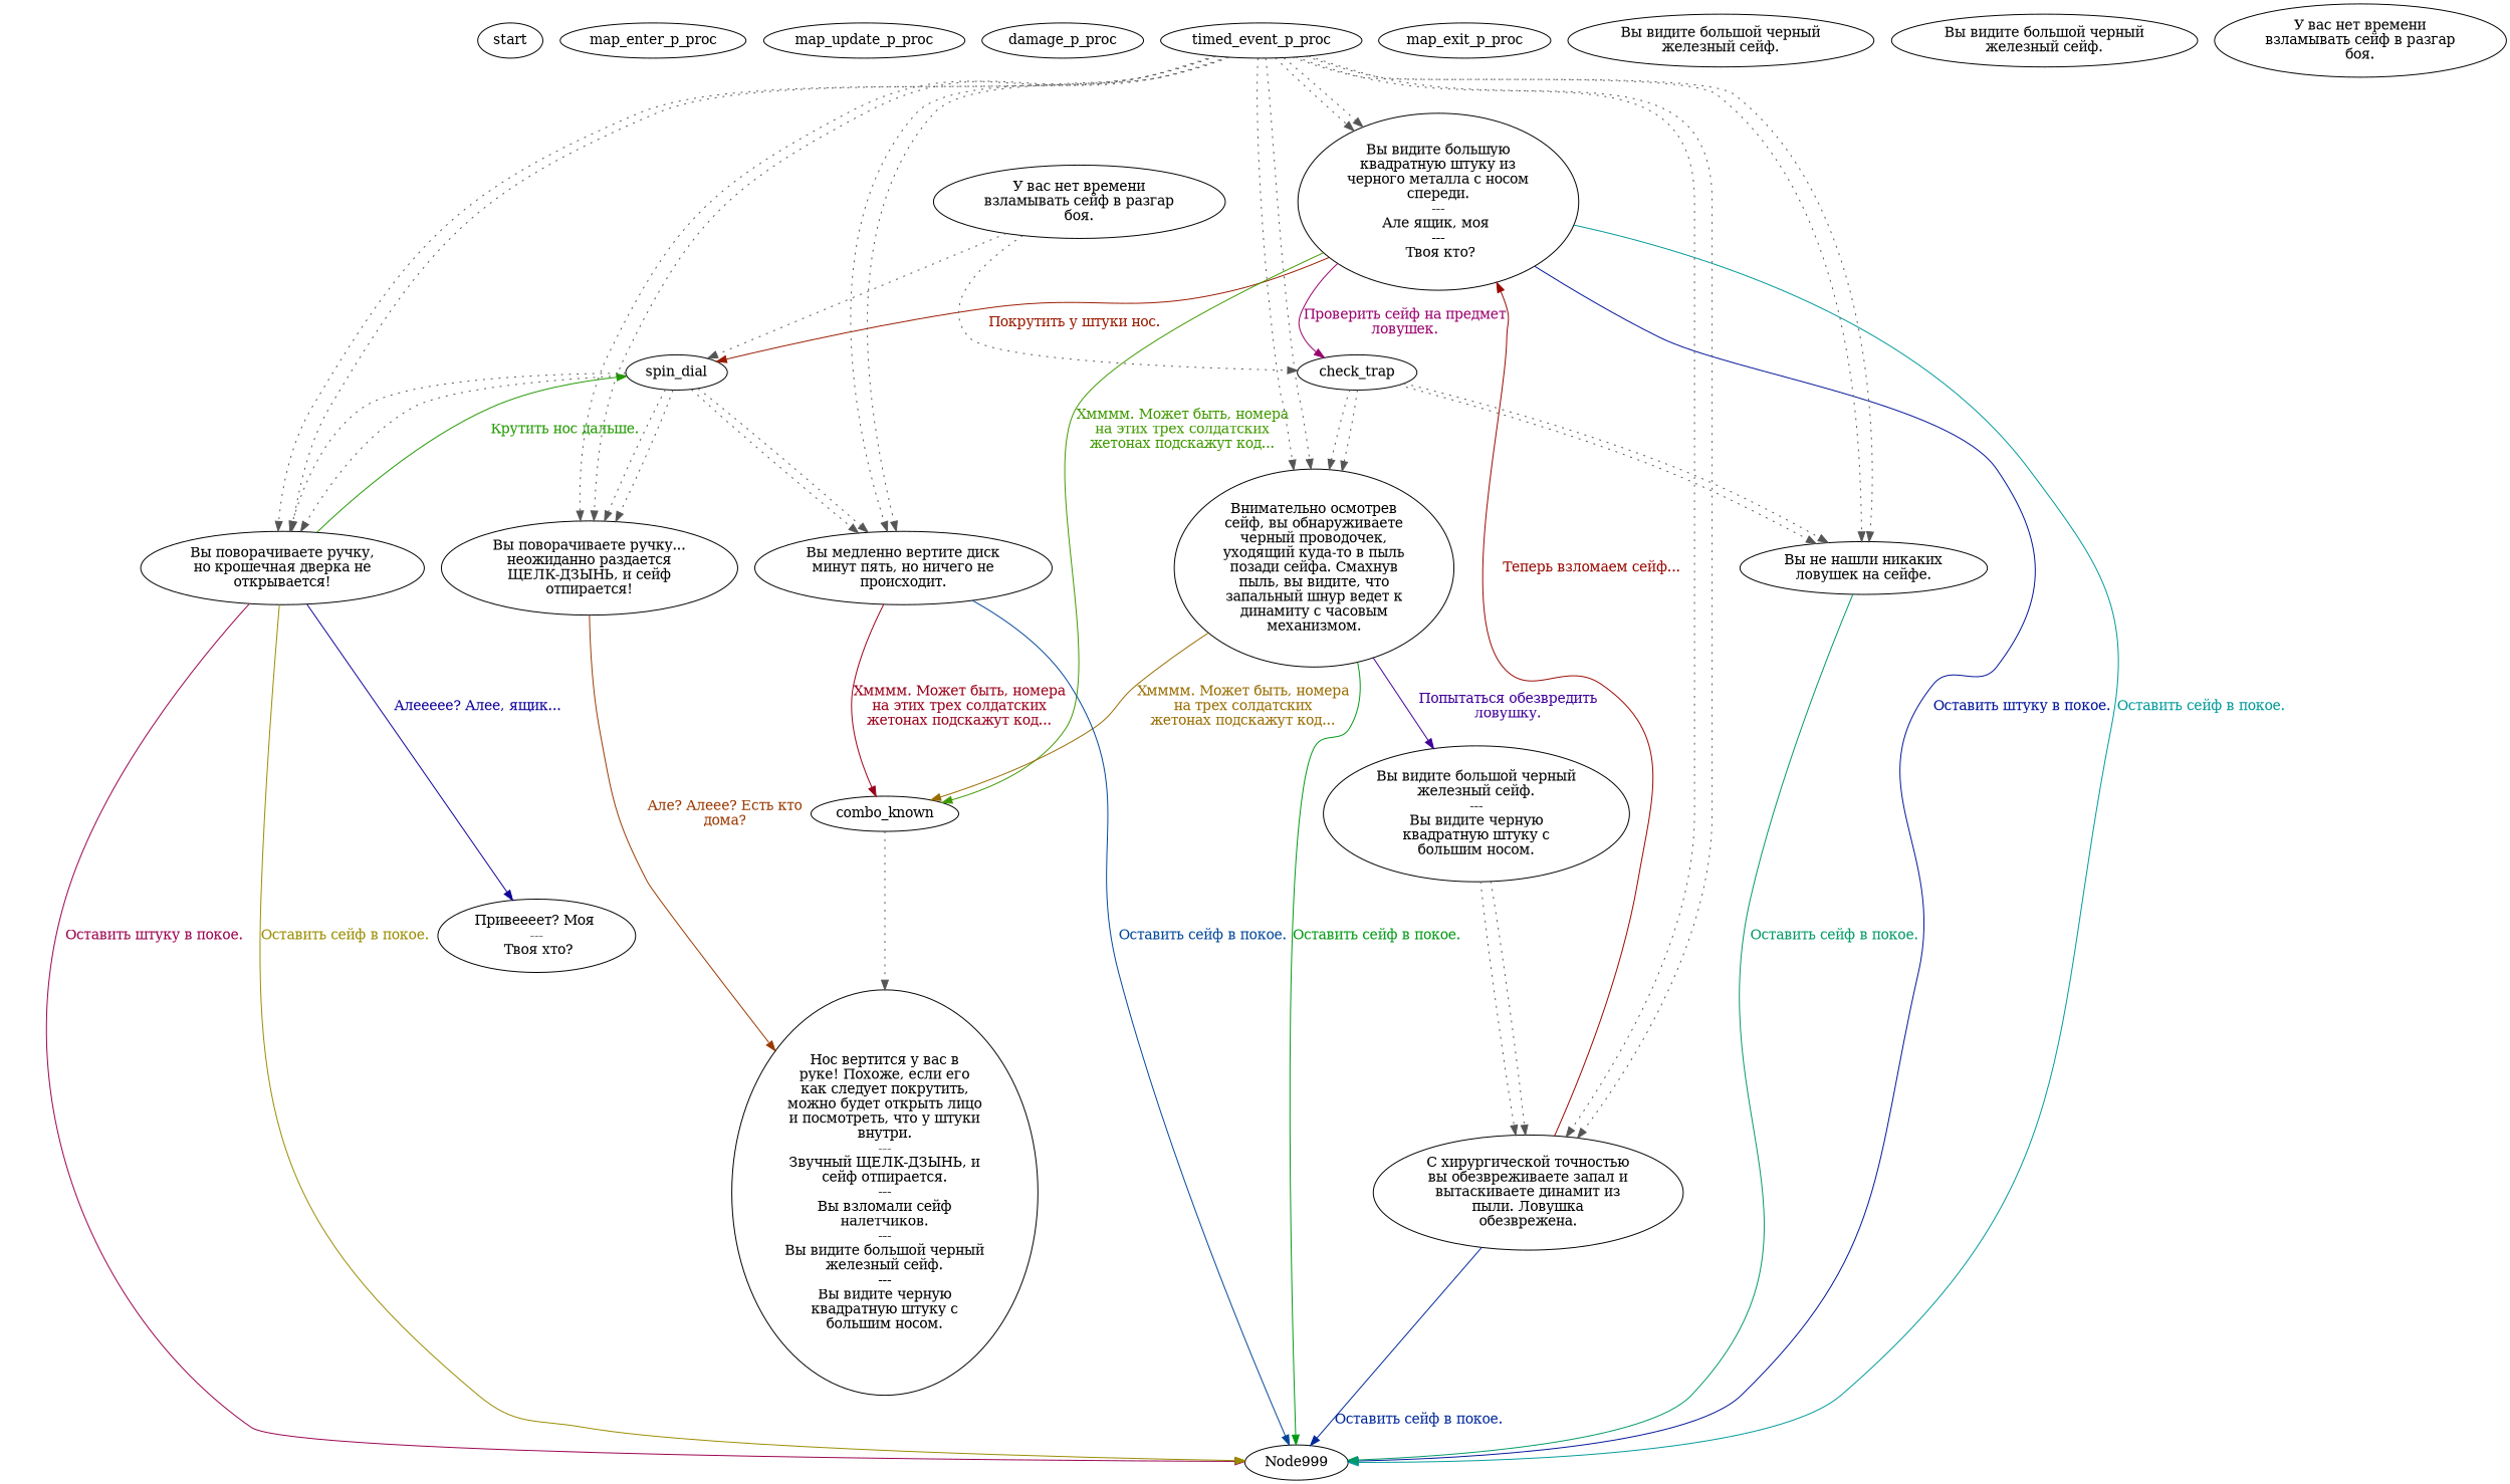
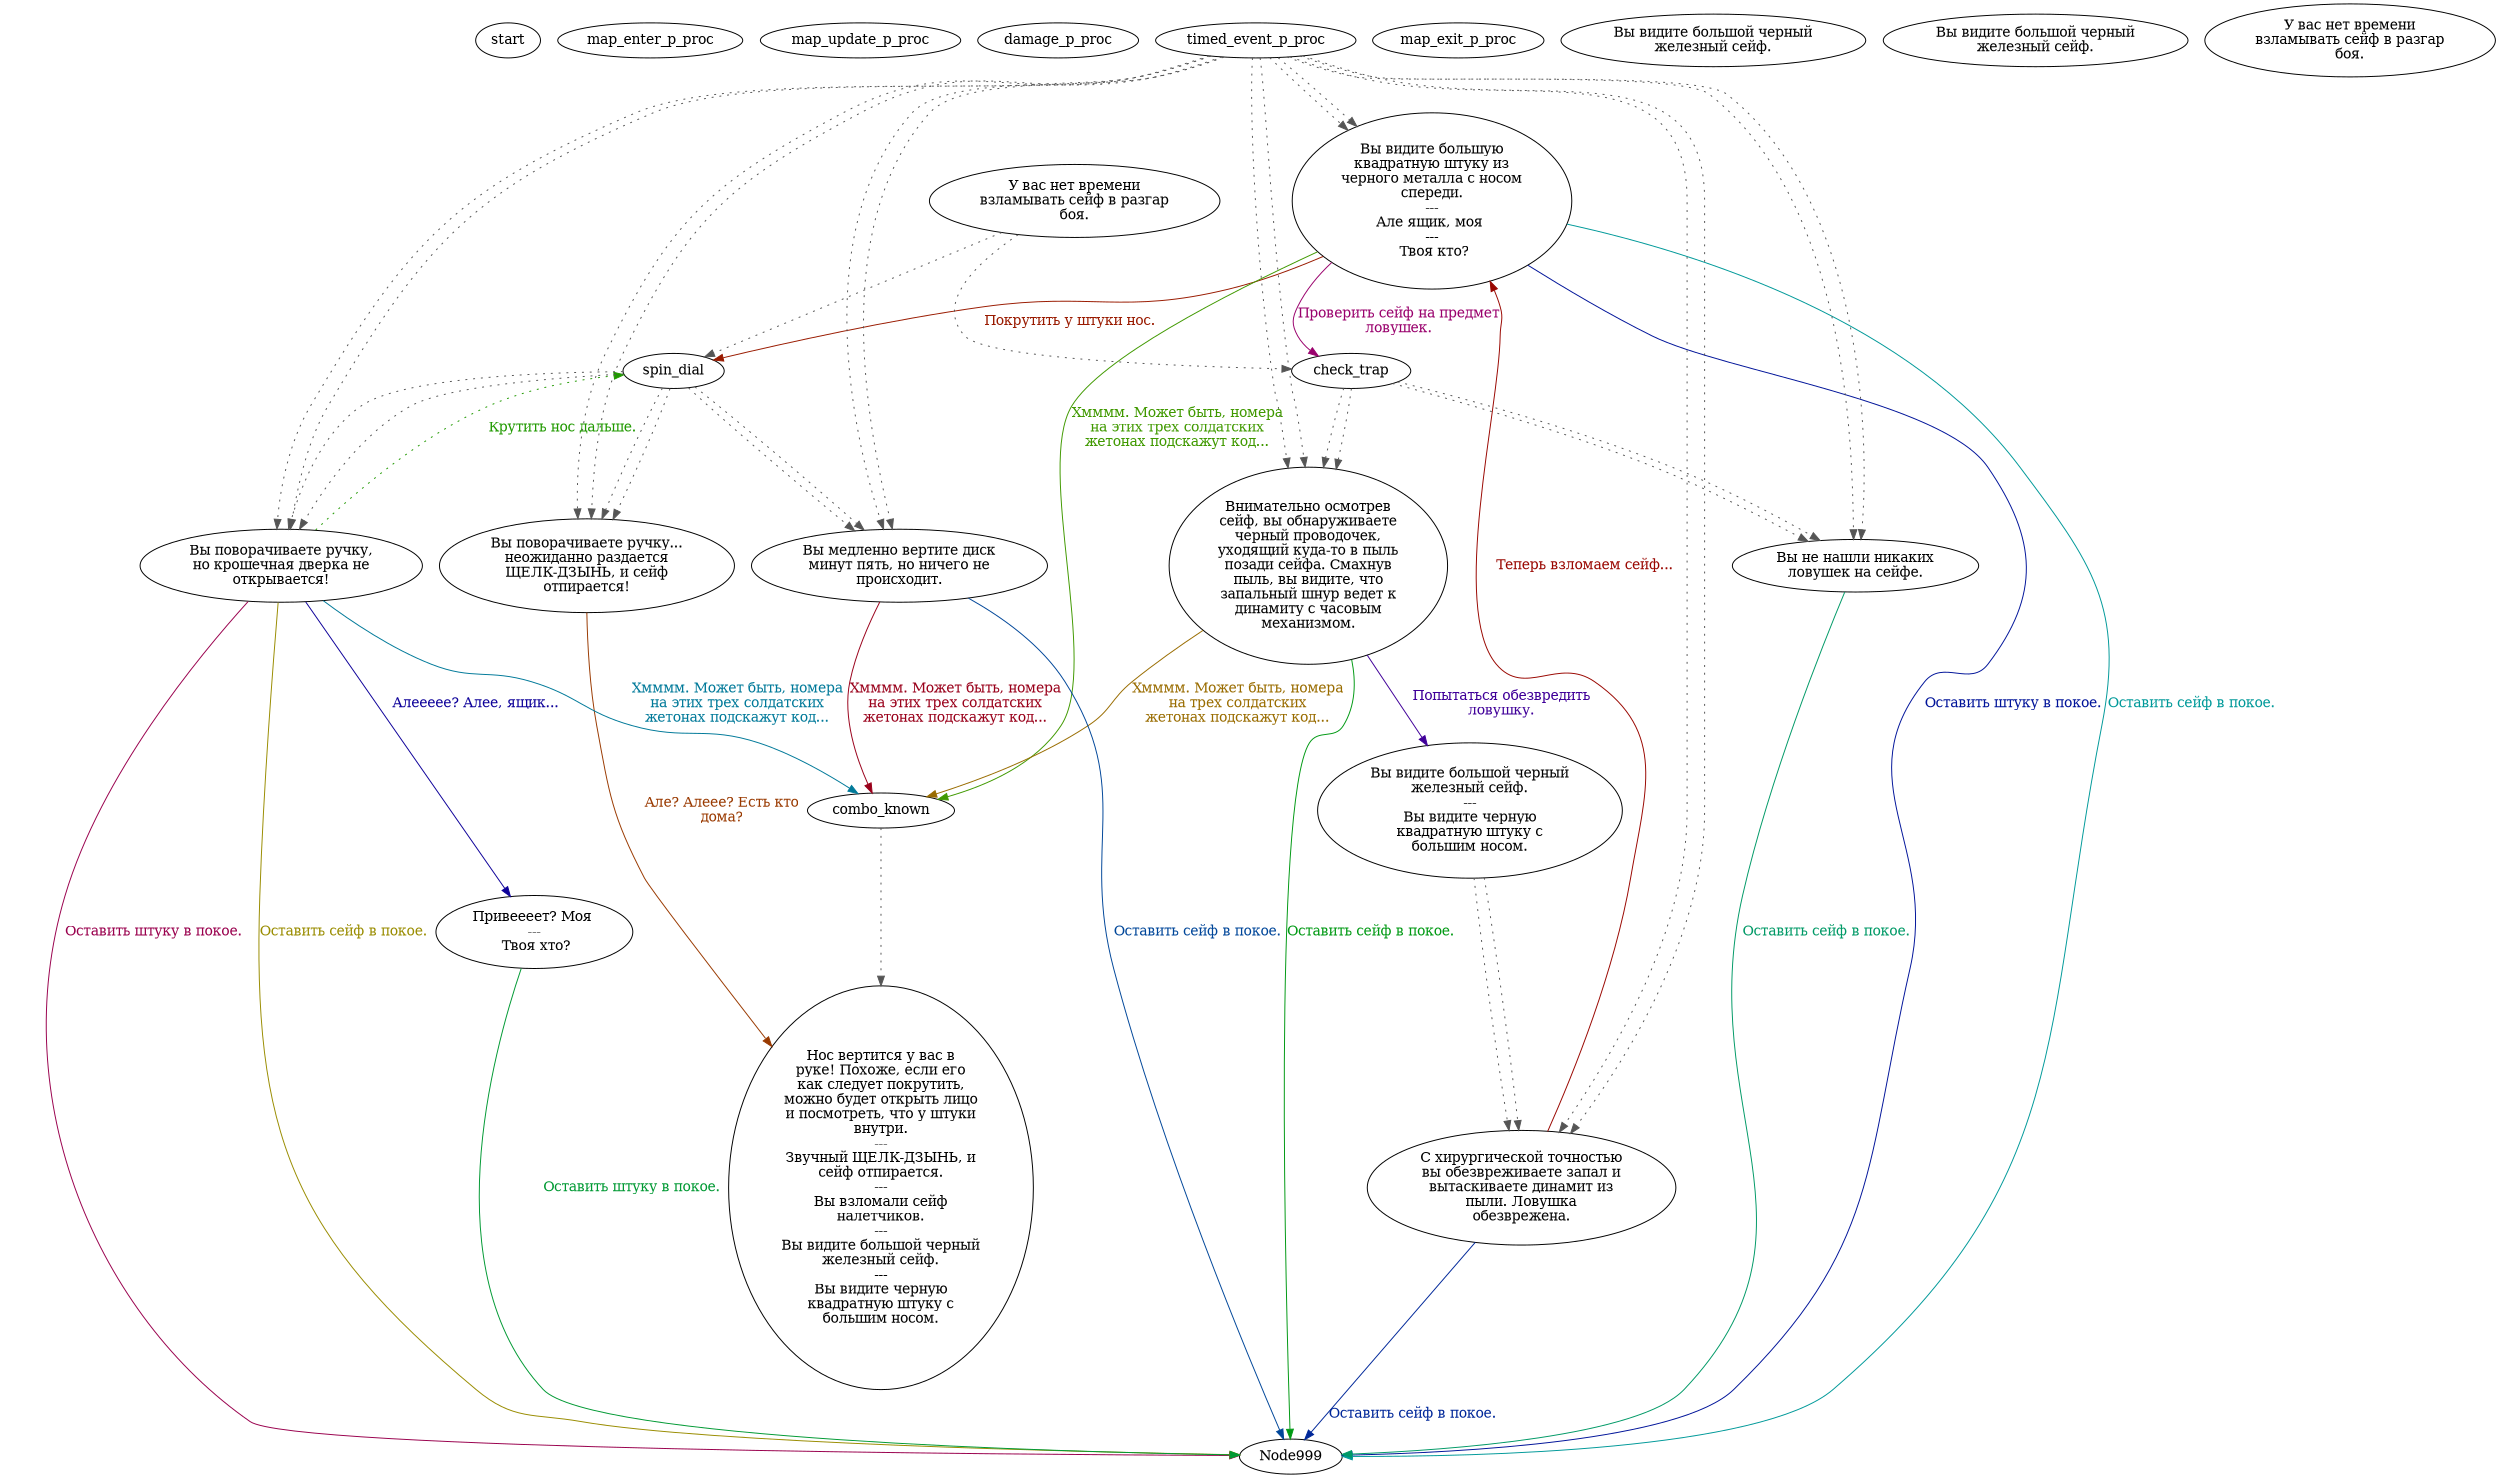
  digraph {
    node [color="#000000" fillcolor="#FFFFFF" style=filled]
    edge [color="#555555" style=dotted]
    start
    map_enter_p_proc
    map_update_p_proc
    damage_p_proc
    n5 [label="Вы видите большую\nквадратную штуку из\nчерного металла с носом\nспереди.\n---\nАле ящик, моя \n---\n Твоя кто?"]
    timed_event_p_proc
    n7 [label="Внимательно осмотрев\nсейф, вы обнаруживаете\nчерный проводочек,\nуходящий куда-то в пыль\nпозади сейфа. Смахнув\nпыль, вы видите, что\nзапальный шнур ведет к\nдинамиту с часовым\nмеханизмом."]
    n8 [label="Вы медленно вертите диск\nминут пять, но ничего не\nпроисходит."]
    n9 [label="Вы не нашли никаких\nловушек на сейфе."]
    n10 [label="Вы поворачиваете ручку...\nнеожиданно раздается\nЩЕЛК-ДЗЫНЬ, и сейф\nотпирается!"]
    n11 [label="Вы поворачиваете ручку,\nно крошечная дверка не\nоткрывается!"]
    n12 [label="С хирургической точностью\nвы обезвреживаете запал и\nвытаскиваете динамит из\nпыли. Ловушка\nобезврежена."]
    spin_dial
    check_trap
    combo_known
    Node999
    n17 [label="Вы видите большой черный\nжелезный сейф.\n---\nВы видите черную\nквадратную штуку с\nбольшим носом."]
    n18 [label="Нос вертится у вас в\nруке! Похоже, если его\nкак следует покрутить,\nможно будет открыть лицо\nи посмотреть, что у штуки\nвнутри.\n---\nЗвучный ЩЕЛК-ДЗЫНЬ, и\nсейф отпирается.\n---\nВы взломали сейф\nналетчиков.\n---\nВы видите большой черный\nжелезный сейф.\n---\nВы видите черную\nквадратную штуку с\nбольшим носом."]
    n19 [label="Привеееет? Моя \n---\n Твоя хто?"]
    map_exit_p_proc
    n21 [label="У вас нет времени\nвзламывать сейф в разгар\nбоя."]
    n22 [label="Вы видите большой черный\nжелезный сейф."]
    n23 [label="Вы видите большой черный\nжелезный сейф."]
    n24 [label="У вас нет времени\nвзламывать сейф в разгар\nбоя."]
    n5 -> spin_dial [color="#991A00" fontcolor="#991A00" label="Покрутить у штуки нос." style=""]
    n5 -> check_trap [color="#99006C" fontcolor="#99006C" label="Проверить сейф на предмет\nловушек." style=""]
    n5 -> combo_known [color="#409900" fontcolor="#409900" label="Хмммм. Может быть, номера\nна этих трех солдатских\nжетонах подскажут код..." style=""]
    n5 -> Node999 [color="#001399" fontcolor="#001399" label="Оставить штуку в покое." style=""]
    n5 -> Node999 [color="#009999" fontcolor="#009999" label="Оставить сейф в покое." style=""]
    timed_event_p_proc -> n5
    timed_event_p_proc -> n5
    timed_event_p_proc -> n7
    timed_event_p_proc -> n7
    timed_event_p_proc -> n8
    timed_event_p_proc -> n8
    timed_event_p_proc -> n9
    timed_event_p_proc -> n9
    timed_event_p_proc -> n10
    timed_event_p_proc -> n10
    timed_event_p_proc -> n11
    timed_event_p_proc -> n11
    timed_event_p_proc -> n12
    timed_event_p_proc -> n12
    n7 -> combo_known [color="#996C00" fontcolor="#996C00" label="Хмммм. Может быть, номера\nна трех солдатских\nжетонах подскажут код..." style=""]
    n7 -> Node999 [color="#009913" fontcolor="#009913" label="Оставить сейф в покое." style=""]
    n7 -> n17 [color="#400099" fontcolor="#400099" label="Попытаться обезвредить\nловушку." style=""]
    n8 -> combo_known [color="#99001A" fontcolor="#99001A" label="Хмммм. Может быть, номера\nна этих трех солдатских\nжетонах подскажут код..." style=""]
    n8 -> Node999 [color="#004699" fontcolor="#004699" label="Оставить сейф в покое." style=""]
    n9 -> Node999 [color="#009966" fontcolor="#009966" label="Оставить сейф в покое." style=""]
    n10 -> n18 [color="#993900" fontcolor="#993900" label="Але? Алеее? Есть кто\nдома?" style=""]
-   n11 -> spin_dial [color="#209900" fontcolor="#209900" label="Крутить нос дальше." style=""]
+   n11 -> spin_dial [color="#209900" fontcolor="#209900" label="Крутить нос дальше."]
+   n11 -> combo_known [color="#007999" fontcolor="#007999" label="Хмммм. Может быть, номера\nна этих трех солдатских\nжетонах подскажут код..." style=""]
    n11 -> Node999 [color="#99004D" fontcolor="#99004D" label="Оставить штуку в покое." style=""]
    n11 -> Node999 [color="#998C00" fontcolor="#998C00" label="Оставить сейф в покое." style=""]
    n11 -> n19 [color="#0D0099" fontcolor="#0D0099" label="Алеееее? Алее, ящик..." style=""]
    n12 -> n5 [color="#990600" fontcolor="#990600" label="Теперь взломаем сейф..." style=""]
    n12 -> Node999 [color="#002799" fontcolor="#002799" label="Оставить сейф в покое." style=""]
    spin_dial -> n8
    spin_dial -> n8
    spin_dial -> n10
    spin_dial -> n10
    spin_dial -> n11
    spin_dial -> n11
    check_trap -> n7
    check_trap -> n7
    check_trap -> n9
    check_trap -> n9
    combo_known -> n18
    n17 -> n12
    n17 -> n12
+   n19 -> Node999 [color="#009933" fontcolor="#009933" label="Оставить штуку в покое." style=""]
    n21 -> spin_dial
    n21 -> check_trap
  }
